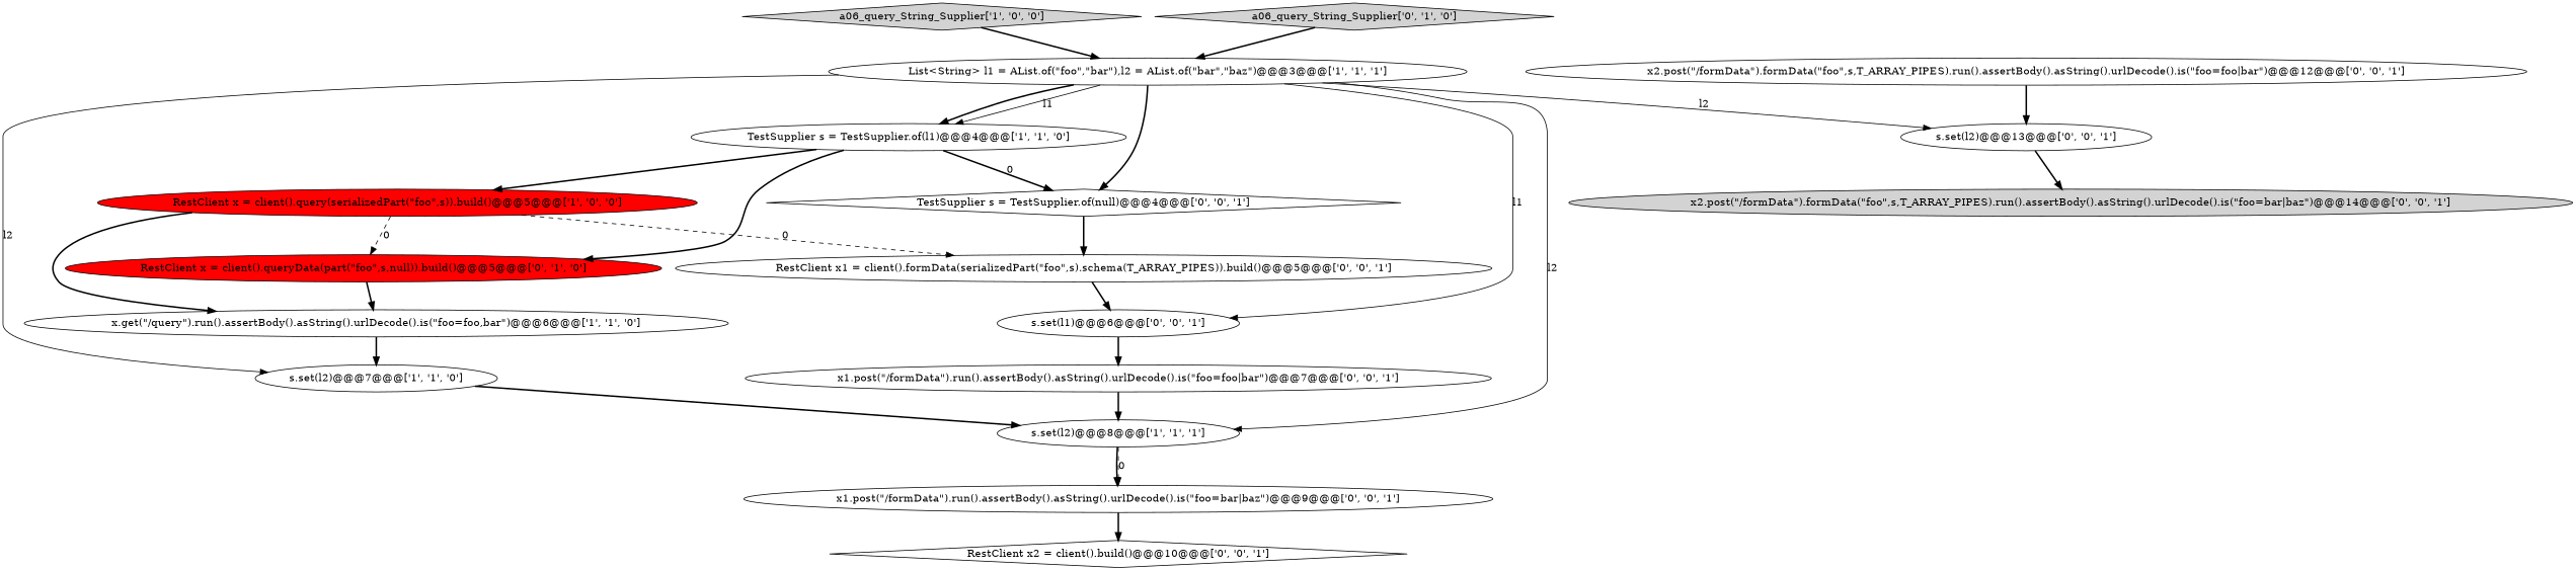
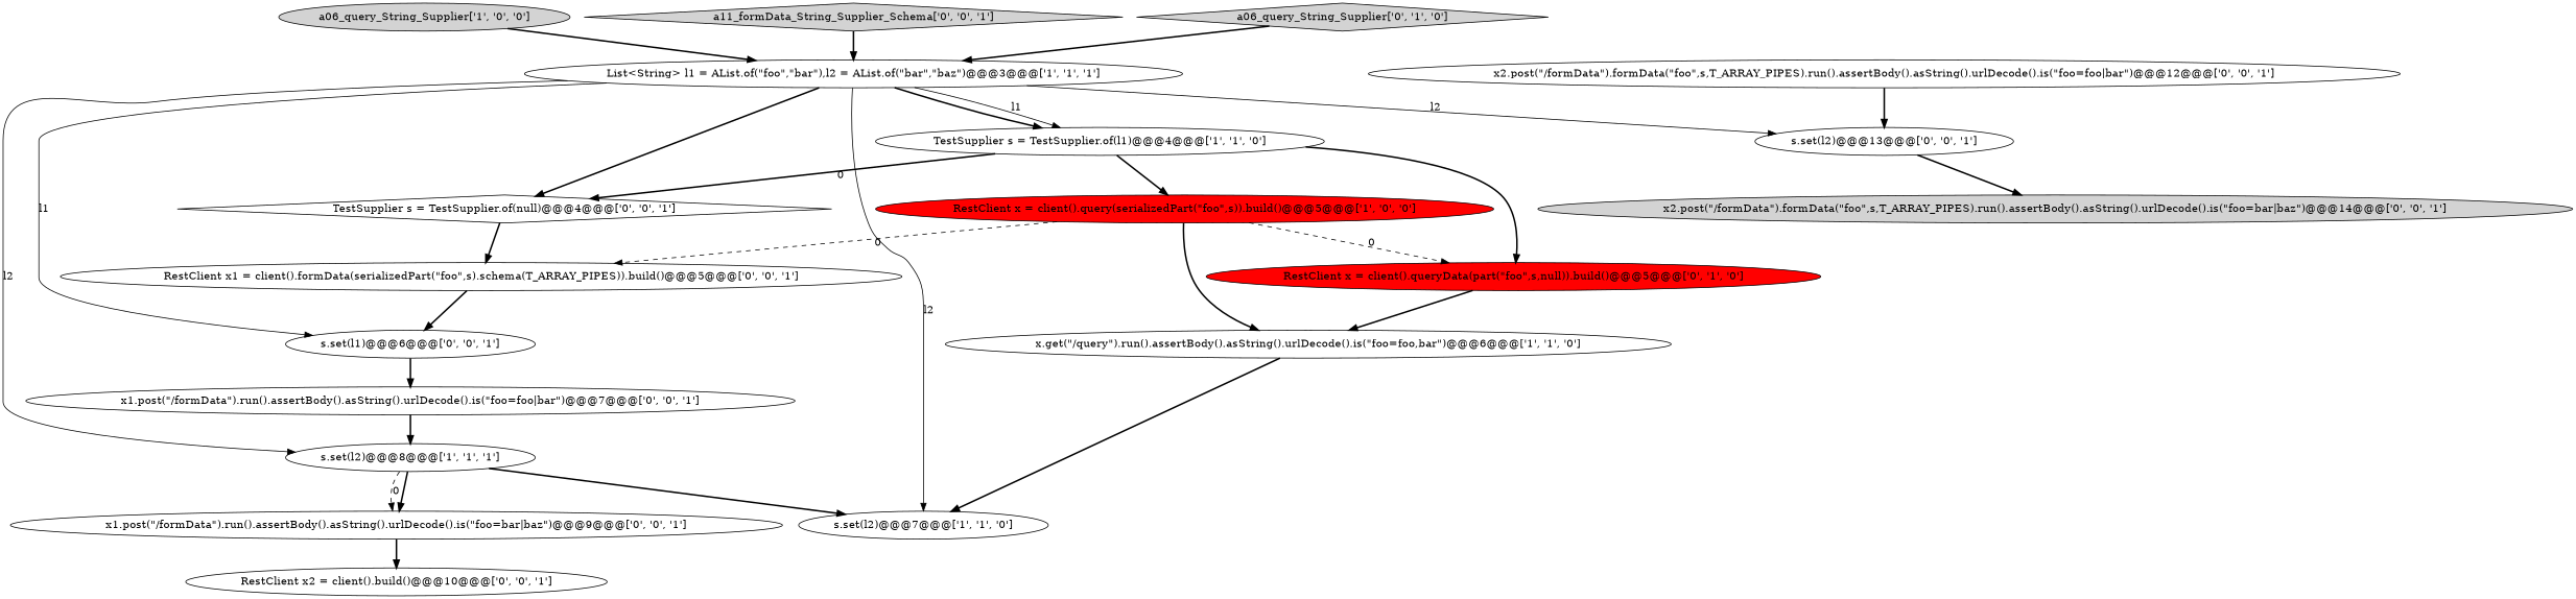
  digraph {
    node [fillcolor=white shape=ellipse style=filled]
    edge [style=bold]
    n1 [label="s.set(l1)@@@6@@@['0', '0', '1']"]
    n2 [label="x1.post(\"/formData\").run().assertBody().asString().urlDecode().is(\"foo=foo|bar\")@@@7@@@['0', '0', '1']"]
    n3 [label="s.set(l2)@@@8@@@['1', '1', '1']"]
-   n4 [fillcolor=lightgray label="a06_query_String_Supplier['1', '0', '0']" shape=diamond]
+   n4 [fillcolor=lightgray label="a06_query_String_Supplier['1', '0', '0']"]
    n5 [label="List<String> l1 = AList.of(\"foo\",\"bar\"),l2 = AList.of(\"bar\",\"baz\")@@@3@@@['1', '1', '1']"]
    n6 [label="TestSupplier s = TestSupplier.of(null)@@@4@@@['0', '0', '1']" shape=diamond]
    n7 [label="s.set(l2)@@@13@@@['0', '0', '1']"]
    n8 [label="s.set(l2)@@@7@@@['1', '1', '0']"]
    n9 [label="TestSupplier s = TestSupplier.of(l1)@@@4@@@['1', '1', '0']"]
    n10 [fillcolor=red label="RestClient x = client().queryData(part(\"foo\",s,null)).build()@@@5@@@['0', '1', '0']"]
    n11 [label="x.get(\"/query\").run().assertBody().asString().urlDecode().is(\"foo=foo,bar\")@@@6@@@['1', '1', '0']"]
    n12 [label="RestClient x1 = client().formData(serializedPart(\"foo\",s).schema(T_ARRAY_PIPES)).build()@@@5@@@['0', '0', '1']"]
    n13 [label="x1.post(\"/formData\").run().assertBody().asString().urlDecode().is(\"foo=bar|baz\")@@@9@@@['0', '0', '1']"]
    n14 [fillcolor=lightgray label="x2.post(\"/formData\").formData(\"foo\",s,T_ARRAY_PIPES).run().assertBody().asString().urlDecode().is(\"foo=bar|baz\")@@@14@@@['0', '0', '1']"]
    n15 [fillcolor=red label="RestClient x = client().query(serializedPart(\"foo\",s)).build()@@@5@@@['1', '0', '0']"]
-   n16 [label="RestClient x2 = client().build()@@@10@@@['0', '0', '1']" shape=diamond]
+   n16 [label="RestClient x2 = client().build()@@@10@@@['0', '0', '1']"]
    n17 [label="x2.post(\"/formData\").formData(\"foo\",s,T_ARRAY_PIPES).run().assertBody().asString().urlDecode().is(\"foo=foo|bar\")@@@12@@@['0', '0', '1']"]
+   n18 [fillcolor=lightgray label="a11_formData_String_Supplier_Schema['0', '0', '1']" shape=diamond]
    n19 [fillcolor=lightgray label="a06_query_String_Supplier['0', '1', '0']" shape=diamond]
    n1 -> n2
    n2 -> n3
    n3 -> n13
    n3 -> n13 [label=0 style=dashed]
    n4 -> n5
    n5 -> n1 [label=l1 style=solid]
    n5 -> n3 [label=l2 style=solid]
    n5 -> n6
    n5 -> n7 [label=l2 style=solid]
    n5 -> n8 [label=l2 style=solid]
    n5 -> n9
    n5 -> n9 [label=l1 style=solid]
    n6 -> n12
    n7 -> n14
-   n8 -> n3
+   n3 -> n8
    n9 -> n6 [label=0]
    n9 -> n10
    n9 -> n15
    n10 -> n11
    n11 -> n8
    n12 -> n1
    n13 -> n16
    n15 -> n10 [label=0 style=dashed]
    n15 -> n11
    n15 -> n12 [label=0 style=dashed]
    n17 -> n7
+   n18 -> n5
    n19 -> n5
  }
